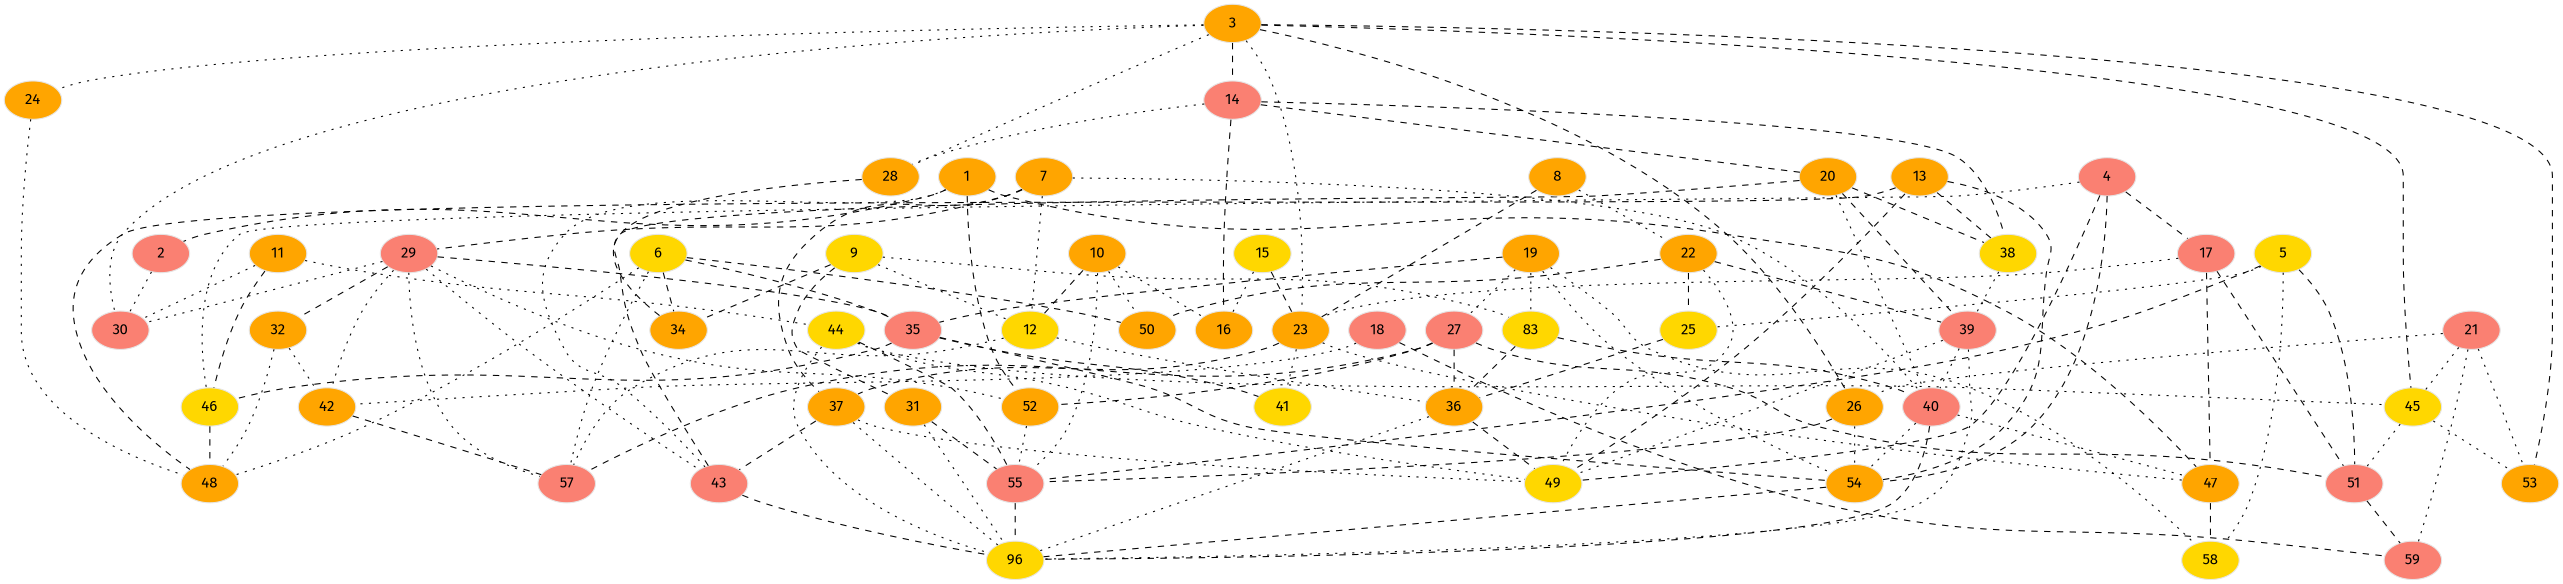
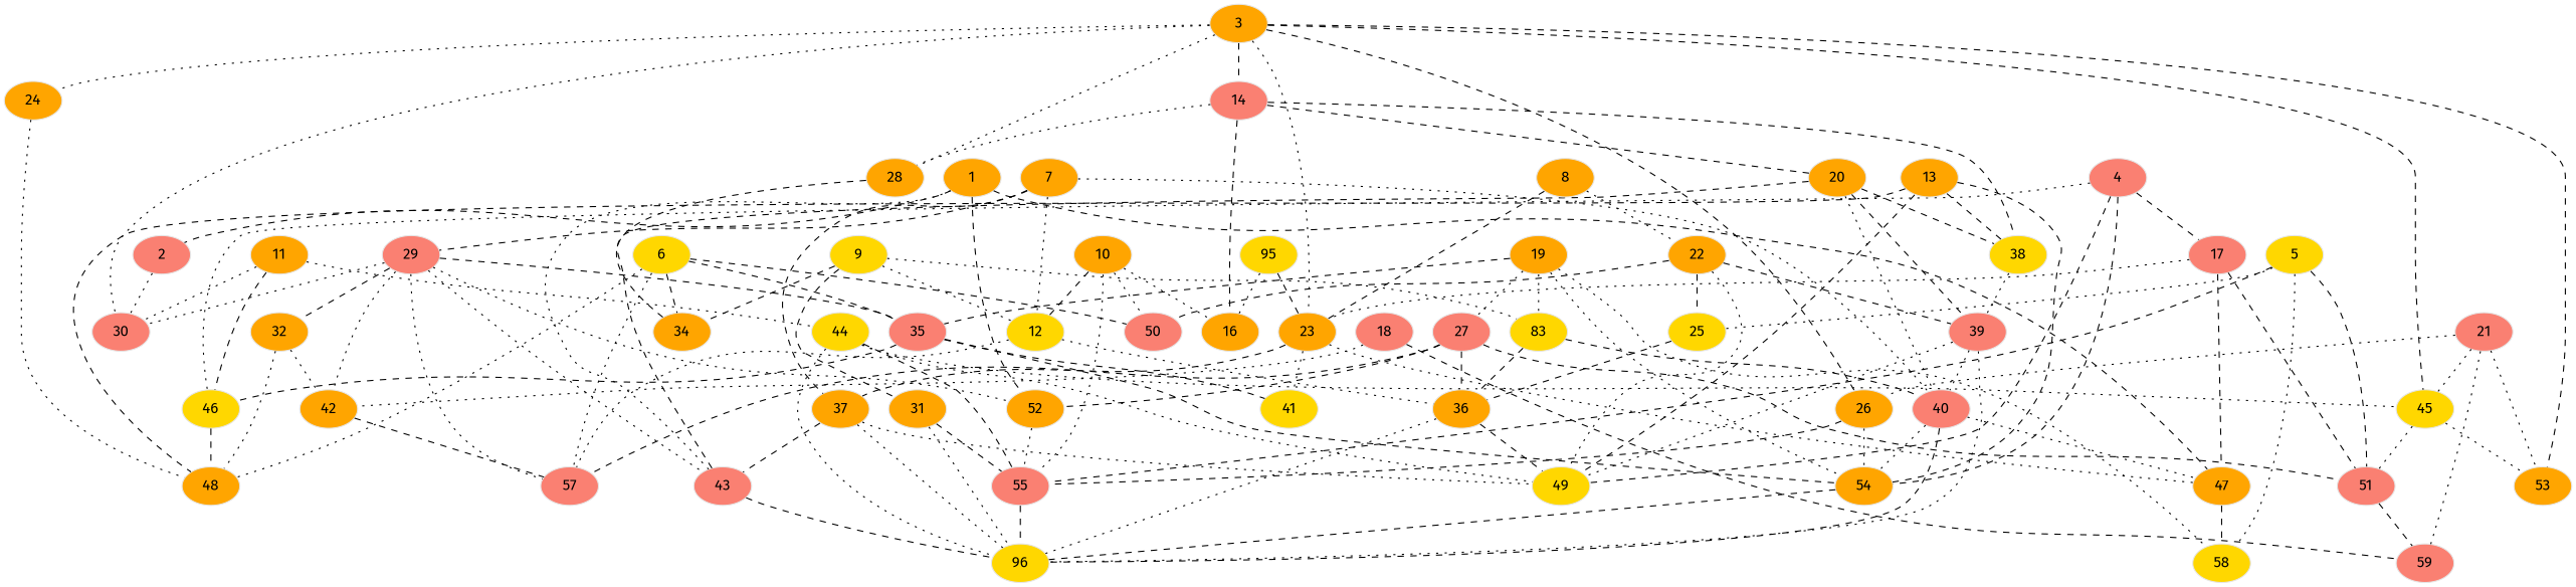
  graph {
    fontname="Fira Sans"
    node [color=gray90 fillcolor=orange fontname="Fira Sans" style=filled]
    edge [fontname="Fira Sans" style=dashed weight=1.0]
    2 [fillcolor=salmon]
    1
    43 [fillcolor=salmon]
    47
    52
    30 [fillcolor=salmon]
    n7 [fillcolor=gold label=96]
    58 [fillcolor=gold]
    55 [fillcolor=salmon]
    3
    14 [fillcolor=salmon]
    23
    24
    26
    28
    53
    45 [fillcolor=gold]
    16
    38 [fillcolor=gold]
    20
    21 [fillcolor=salmon]
    59 [fillcolor=salmon]
    37
    41 [fillcolor=gold]
    48
    54
    34
    4 [fillcolor=salmon]
    17 [fillcolor=salmon]
    46 [fillcolor=gold]
    49 [fillcolor=gold]
    51 [fillcolor=salmon]
    5 [fillcolor=gold]
    25 [fillcolor=gold]
    36
    6 [fillcolor=gold]
    35 [fillcolor=salmon]
-   50
+   50 [fillcolor=salmon]
    57 [fillcolor=salmon]
    12 [fillcolor=gold]
    7
    29 [fillcolor=salmon]
    40 [fillcolor=salmon]
    42
    32
    8
    22
    39 [fillcolor=salmon]
    9 [fillcolor=gold]
    31
    n51 [fillcolor=gold label=83]
    10
    11
    44 [fillcolor=gold]
    13
-   15 [fillcolor=gold]
+   15 [fillcolor=gold label=95]
    18 [fillcolor=salmon]
    19
    27 [fillcolor=salmon]
    2 -- 30 [style=dotted]
    1 -- 2
    1 -- 43 [style=dotted]
    1 -- 47
    1 -- 52
    43 -- n7
    47 -- 58
    52 -- 55 [style=dotted]
    55 -- n7
    3 -- 30 [style=dotted]
    3 -- 14
    3 -- 23 [style=dotted]
    3 -- 24 [style=dotted]
    3 -- 26
    3 -- 28 [style=dotted weight=2.0]
    3 -- 53
    3 -- 45
    14 -- 28 [style=dotted]
    14 -- 16
    14 -- 38
    14 -- 20
    23 -- 47 [style=dotted]
    23 -- 37
    23 -- 41 [style=dotted]
    24 -- 48 [style=dotted]
    26 -- 55
    26 -- 54 [style=dotted]
    28 -- 34
    45 -- 53 [style=dotted]
    45 -- 51 [style=dotted]
    38 -- 39 [style=dotted]
    20 -- 43
    20 -- 38
    20 -- 40 [style=dotted weight=2.0]
    20 -- 39
    21 -- 26 [style=dotted]
    21 -- 53 [style=dotted weight=2.0]
    21 -- 45 [style=dotted]
    21 -- 59 [style=dotted weight=2.0]
    37 -- 43
    37 -- n7 [style=dotted]
    37 -- 49 [style=dotted]
    54 -- n7
    4 -- 54
    4 -- 17
    4 -- 46 [style=dotted]
    4 -- 49
    17 -- 47
    17 -- 23 [style=dotted]
    17 -- 51
    46 -- 48
    51 -- 59
    5 -- 58 [style=dotted]
    5 -- 55
    5 -- 51
    5 -- 25 [style=dotted]
    25 -- 36
    36 -- n7 [style=dotted]
    36 -- 49
    6 -- 48 [style=dotted]
    6 -- 34
    6 -- 35
    6 -- 50
    6 -- 57 [style=dotted weight=2.0]
    35 -- 41
    35 -- 54
    35 -- 46
    12 -- 36 [style=dotted]
    12 -- 57 [style=dotted]
    7 -- 37
    7 -- 12 [style=dotted]
    7 -- 29
    7 -- 40 [style=dotted]
    29 -- 43 [style=dotted]
    29 -- 52 [style=dotted]
    29 -- 30 [style=dotted]
    29 -- 35
    29 -- 57 [style=dotted]
    29 -- 42 [style=dotted]
    29 -- 32
    40 -- 47 [style=dotted]
    40 -- n7
    40 -- 54 [style=dotted]
    42 -- 57
    32 -- 48 [style=dotted]
    32 -- 42 [style=dotted]
    8 -- 23
    8 -- 22 [style=dotted]
    22 -- 49 [style=dotted]
    22 -- 25
    22 -- 50
    22 -- 39
    39 -- n7 [style=dotted]
    39 -- 49 [style=dotted]
    39 -- 40 [style=dotted]
    9 -- 34
    9 -- 12 [style=dotted]
    9 -- 31
    9 -- n51 [style=dotted]
    31 -- n7 [style=dotted]
    31 -- 55 [weight=2.0]
    n51 -- 36
    n51 -- 40
    10 -- 55 [style=dotted]
    10 -- 16 [style=dotted]
    10 -- 50 [style=dotted]
    10 -- 12
    11 -- 30 [style=dotted]
    11 -- 46
    11 -- 44 [style=dotted]
    44 -- n7 [style=dotted]
    44 -- 55 [weight=2.0]
    44 -- 45 [style=dotted]
    44 -- 49 [style=dotted]
    13 -- 38
    13 -- 48
    13 -- 54
    13 -- 49
    15 -- 23
    15 -- 16 [style=dotted]
    18 -- 59
    18 -- 42 [style=dotted]
    19 -- 58 [style=dotted]
    19 -- 54 [style=dotted]
    19 -- 35
    19 -- n51 [style=dotted]
    19 -- 27 [style=dotted]
    27 -- 52
    27 -- 51
    27 -- 36
    27 -- 57
  }
